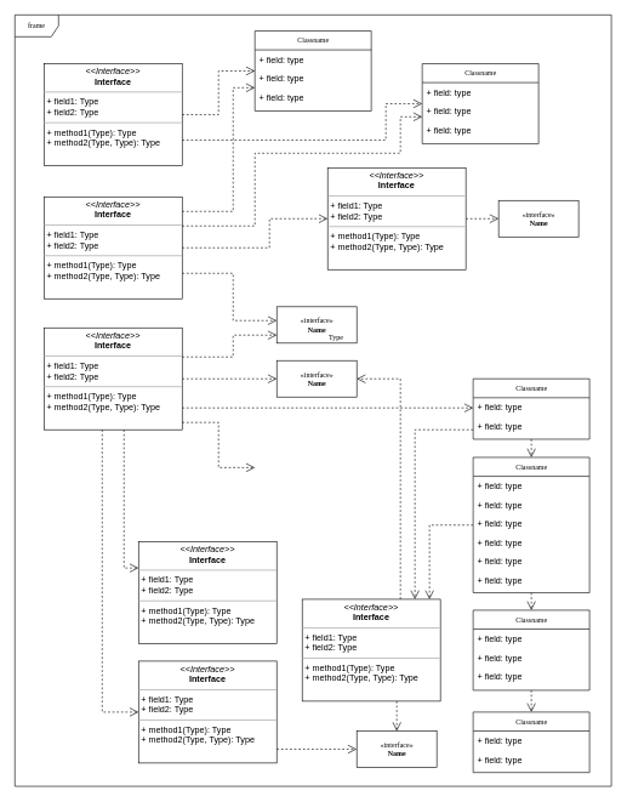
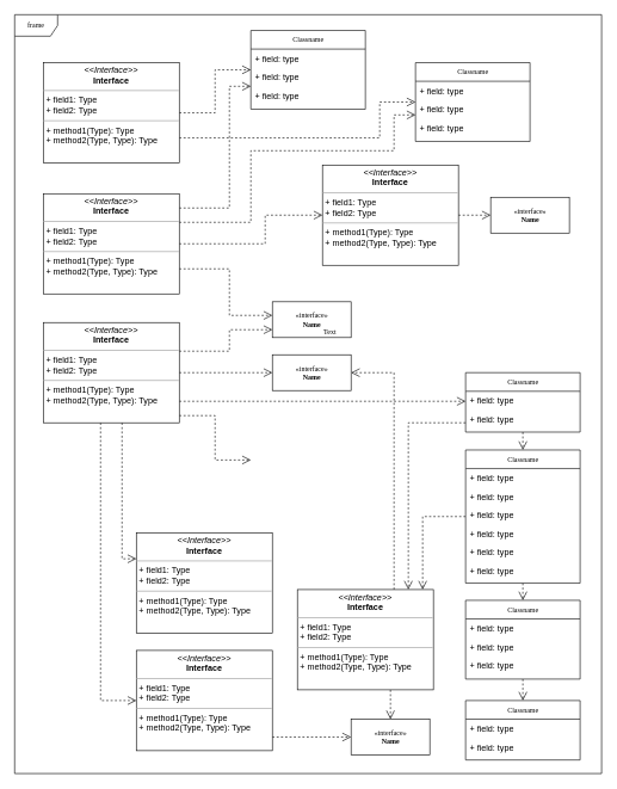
  <mxCell id="0" />
  <mxCell id="1" parent="0" />
  <mxCell id="2" value="frame" style="shape=umlFrame;whiteSpace=wrap;html=1;rounded=0;shadow=0;comic=0;labelBackgroundColor=none;strokeWidth=1;fontFamily=Verdana;fontSize=10;align=center;" parent="1" vertex="1"><mxGeometry x="20" y="20" width="820" height="1060" as="geometry" /></mxCell>
  <mxCell id="3" style="edgeStyle=orthogonalEdgeStyle;rounded=0;html=1;dashed=1;labelBackgroundColor=none;startFill=0;endArrow=open;endFill=0;endSize=10;fontFamily=Verdana;fontSize=10;" parent="1" source="5" target="35" edge="1"><mxGeometry relative="1" as="geometry"><Array as="points"><mxPoint x="590" y="721" /></Array></mxGeometry></mxCell>
  <mxCell id="4" style="edgeStyle=orthogonalEdgeStyle;rounded=0;html=1;dashed=1;labelBackgroundColor=none;startFill=0;endArrow=open;endFill=0;endSize=10;fontFamily=Verdana;fontSize=10;" parent="1" source="5" target="24" edge="1"><mxGeometry relative="1" as="geometry"><Array as="points" /></mxGeometry></mxCell>
  <mxCell id="5" value="Classname" style="swimlane;html=1;fontStyle=0;childLayout=stackLayout;horizontal=1;startSize=26;fillColor=none;horizontalStack=0;resizeParent=1;resizeLast=0;collapsible=1;marginBottom=0;swimlaneFillColor=#ffffff;rounded=0;shadow=0;comic=0;labelBackgroundColor=none;strokeWidth=1;fontFamily=Verdana;fontSize=10;align=center;" parent="1" vertex="1"><mxGeometry x="650" y="628" width="160" height="186" as="geometry" /></mxCell>
  <mxCell id="6" value="+ field: type" style="text;html=1;strokeColor=none;fillColor=none;align=left;verticalAlign=top;spacingLeft=4;spacingRight=4;whiteSpace=wrap;overflow=hidden;rotatable=0;points=[[0,0.5],[1,0.5]];portConstraint=eastwest;" parent="5" vertex="1"><mxGeometry y="26" width="160" height="26" as="geometry" /></mxCell>
  <mxCell id="7" value="+ field: type" style="text;html=1;strokeColor=none;fillColor=none;align=left;verticalAlign=top;spacingLeft=4;spacingRight=4;whiteSpace=wrap;overflow=hidden;rotatable=0;points=[[0,0.5],[1,0.5]];portConstraint=eastwest;" parent="5" vertex="1"><mxGeometry y="52" width="160" height="26" as="geometry" /></mxCell>
  <mxCell id="8" value="+ field: type" style="text;html=1;strokeColor=none;fillColor=none;align=left;verticalAlign=top;spacingLeft=4;spacingRight=4;whiteSpace=wrap;overflow=hidden;rotatable=0;points=[[0,0.5],[1,0.5]];portConstraint=eastwest;" parent="5" vertex="1"><mxGeometry y="78" width="160" height="26" as="geometry" /></mxCell>
  <mxCell id="9" value="+ field: type" style="text;html=1;strokeColor=none;fillColor=none;align=left;verticalAlign=top;spacingLeft=4;spacingRight=4;whiteSpace=wrap;overflow=hidden;rotatable=0;points=[[0,0.5],[1,0.5]];portConstraint=eastwest;" parent="5" vertex="1"><mxGeometry y="104" width="160" height="26" as="geometry" /></mxCell>
  <mxCell id="10" value="+ field: type" style="text;html=1;strokeColor=none;fillColor=none;align=left;verticalAlign=top;spacingLeft=4;spacingRight=4;whiteSpace=wrap;overflow=hidden;rotatable=0;points=[[0,0.5],[1,0.5]];portConstraint=eastwest;" parent="5" vertex="1"><mxGeometry y="130" width="160" height="26" as="geometry" /></mxCell>
  <mxCell id="11" value="+ field: type" style="text;html=1;strokeColor=none;fillColor=none;align=left;verticalAlign=top;spacingLeft=4;spacingRight=4;whiteSpace=wrap;overflow=hidden;rotatable=0;points=[[0,0.5],[1,0.5]];portConstraint=eastwest;" parent="5" vertex="1"><mxGeometry y="156" width="160" height="26" as="geometry" /></mxCell>
  <mxCell id="12" value="Classname" style="swimlane;html=1;fontStyle=0;childLayout=stackLayout;horizontal=1;startSize=26;fillColor=none;horizontalStack=0;resizeParent=1;resizeLast=0;collapsible=1;marginBottom=0;swimlaneFillColor=#ffffff;rounded=0;shadow=0;comic=0;labelBackgroundColor=none;strokeWidth=1;fontFamily=Verdana;fontSize=10;align=center;" parent="1" vertex="1"><mxGeometry x="350" y="42" width="160" height="110" as="geometry" /></mxCell>
  <mxCell id="13" value="+ field: type" style="text;html=1;strokeColor=none;fillColor=none;align=left;verticalAlign=top;spacingLeft=4;spacingRight=4;whiteSpace=wrap;overflow=hidden;rotatable=0;points=[[0,0.5],[1,0.5]];portConstraint=eastwest;" parent="12" vertex="1"><mxGeometry y="26" width="160" height="26" as="geometry" /></mxCell>
  <mxCell id="14" value="+ field: type" style="text;html=1;strokeColor=none;fillColor=none;align=left;verticalAlign=top;spacingLeft=4;spacingRight=4;whiteSpace=wrap;overflow=hidden;rotatable=0;points=[[0,0.5],[1,0.5]];portConstraint=eastwest;" parent="12" vertex="1"><mxGeometry y="52" width="160" height="26" as="geometry" /></mxCell>
  <mxCell id="15" value="+ field: type" style="text;html=1;strokeColor=none;fillColor=none;align=left;verticalAlign=top;spacingLeft=4;spacingRight=4;whiteSpace=wrap;overflow=hidden;rotatable=0;points=[[0,0.5],[1,0.5]];portConstraint=eastwest;" parent="12" vertex="1"><mxGeometry y="78" width="160" height="26" as="geometry" /></mxCell>
  <mxCell id="16" value="Classname" style="swimlane;html=1;fontStyle=0;childLayout=stackLayout;horizontal=1;startSize=26;fillColor=none;horizontalStack=0;resizeParent=1;resizeLast=0;collapsible=1;marginBottom=0;swimlaneFillColor=#ffffff;rounded=0;shadow=0;comic=0;labelBackgroundColor=none;strokeWidth=1;fontFamily=Verdana;fontSize=10;align=center;" parent="1" vertex="1"><mxGeometry x="580" y="87" width="160" height="110" as="geometry" /></mxCell>
  <mxCell id="17" value="+ field: type" style="text;html=1;strokeColor=none;fillColor=none;align=left;verticalAlign=top;spacingLeft=4;spacingRight=4;whiteSpace=wrap;overflow=hidden;rotatable=0;points=[[0,0.5],[1,0.5]];portConstraint=eastwest;" parent="16" vertex="1"><mxGeometry y="26" width="160" height="26" as="geometry" /></mxCell>
  <mxCell id="18" value="+ field: type" style="text;html=1;strokeColor=none;fillColor=none;align=left;verticalAlign=top;spacingLeft=4;spacingRight=4;whiteSpace=wrap;overflow=hidden;rotatable=0;points=[[0,0.5],[1,0.5]];portConstraint=eastwest;" parent="16" vertex="1"><mxGeometry y="52" width="160" height="26" as="geometry" /></mxCell>
  <mxCell id="19" value="+ field: type" style="text;html=1;strokeColor=none;fillColor=none;align=left;verticalAlign=top;spacingLeft=4;spacingRight=4;whiteSpace=wrap;overflow=hidden;rotatable=0;points=[[0,0.5],[1,0.5]];portConstraint=eastwest;" parent="16" vertex="1"><mxGeometry y="78" width="160" height="26" as="geometry" /></mxCell>
  <mxCell id="20" value="Classname" style="swimlane;html=1;fontStyle=0;childLayout=stackLayout;horizontal=1;startSize=26;fillColor=none;horizontalStack=0;resizeParent=1;resizeLast=0;collapsible=1;marginBottom=0;swimlaneFillColor=#ffffff;rounded=0;shadow=0;comic=0;labelBackgroundColor=none;strokeWidth=1;fontFamily=Verdana;fontSize=10;align=center;" parent="1" vertex="1"><mxGeometry x="650" y="978" width="160" height="83" as="geometry" /></mxCell>
  <mxCell id="21" value="+ field: type" style="text;html=1;strokeColor=none;fillColor=none;align=left;verticalAlign=top;spacingLeft=4;spacingRight=4;whiteSpace=wrap;overflow=hidden;rotatable=0;points=[[0,0.5],[1,0.5]];portConstraint=eastwest;" parent="20" vertex="1"><mxGeometry y="26" width="160" height="26" as="geometry" /></mxCell>
  <mxCell id="22" value="+ field: type" style="text;html=1;strokeColor=none;fillColor=none;align=left;verticalAlign=top;spacingLeft=4;spacingRight=4;whiteSpace=wrap;overflow=hidden;rotatable=0;points=[[0,0.5],[1,0.5]];portConstraint=eastwest;" parent="20" vertex="1"><mxGeometry y="52" width="160" height="26" as="geometry" /></mxCell>
  <mxCell id="23" style="edgeStyle=orthogonalEdgeStyle;rounded=0;html=1;dashed=1;labelBackgroundColor=none;startFill=0;endArrow=open;endFill=0;endSize=10;fontFamily=Verdana;fontSize=10;" parent="1" source="24" target="20" edge="1"><mxGeometry relative="1" as="geometry" /></mxCell>
  <mxCell id="24" value="Classname" style="swimlane;html=1;fontStyle=0;childLayout=stackLayout;horizontal=1;startSize=26;fillColor=none;horizontalStack=0;resizeParent=1;resizeLast=0;collapsible=1;marginBottom=0;swimlaneFillColor=#ffffff;rounded=0;shadow=0;comic=0;labelBackgroundColor=none;strokeWidth=1;fontFamily=Verdana;fontSize=10;align=center;" parent="1" vertex="1"><mxGeometry x="650" y="838" width="160" height="110" as="geometry" /></mxCell>
  <mxCell id="25" value="+ field: type" style="text;html=1;strokeColor=none;fillColor=none;align=left;verticalAlign=top;spacingLeft=4;spacingRight=4;whiteSpace=wrap;overflow=hidden;rotatable=0;points=[[0,0.5],[1,0.5]];portConstraint=eastwest;" parent="24" vertex="1"><mxGeometry y="26" width="160" height="26" as="geometry" /></mxCell>
  <mxCell id="26" value="+ field: type" style="text;html=1;strokeColor=none;fillColor=none;align=left;verticalAlign=top;spacingLeft=4;spacingRight=4;whiteSpace=wrap;overflow=hidden;rotatable=0;points=[[0,0.5],[1,0.5]];portConstraint=eastwest;" parent="24" vertex="1"><mxGeometry y="52" width="160" height="26" as="geometry" /></mxCell>
  <mxCell id="27" value="+ field: type" style="text;html=1;strokeColor=none;fillColor=none;align=left;verticalAlign=top;spacingLeft=4;spacingRight=4;whiteSpace=wrap;overflow=hidden;rotatable=0;points=[[0,0.5],[1,0.5]];portConstraint=eastwest;" parent="24" vertex="1"><mxGeometry y="78" width="160" height="26" as="geometry" /></mxCell>
  <mxCell id="28" style="edgeStyle=orthogonalEdgeStyle;rounded=0;html=1;dashed=1;labelBackgroundColor=none;startFill=0;endArrow=open;endFill=0;endSize=10;fontFamily=Verdana;fontSize=10;" parent="1" source="29" target="5" edge="1"><mxGeometry relative="1" as="geometry"><Array as="points" /></mxGeometry></mxCell>
  <mxCell id="29" value="Classname" style="swimlane;html=1;fontStyle=0;childLayout=stackLayout;horizontal=1;startSize=26;fillColor=none;horizontalStack=0;resizeParent=1;resizeLast=0;collapsible=1;marginBottom=0;swimlaneFillColor=#ffffff;rounded=0;shadow=0;comic=0;labelBackgroundColor=none;strokeWidth=1;fontFamily=Verdana;fontSize=10;align=center;" parent="1" vertex="1"><mxGeometry x="650" y="520" width="160" height="83" as="geometry" /></mxCell>
  <mxCell id="30" value="+ field: type" style="text;html=1;strokeColor=none;fillColor=none;align=left;verticalAlign=top;spacingLeft=4;spacingRight=4;whiteSpace=wrap;overflow=hidden;rotatable=0;points=[[0,0.5],[1,0.5]];portConstraint=eastwest;" parent="29" vertex="1"><mxGeometry y="26" width="160" height="26" as="geometry" /></mxCell>
  <mxCell id="31" value="+ field: type" style="text;html=1;strokeColor=none;fillColor=none;align=left;verticalAlign=top;spacingLeft=4;spacingRight=4;whiteSpace=wrap;overflow=hidden;rotatable=0;points=[[0,0.5],[1,0.5]];portConstraint=eastwest;" parent="29" vertex="1"><mxGeometry y="52" width="160" height="26" as="geometry" /></mxCell>
  <mxCell id="32" value="&amp;laquo;interface&amp;raquo;&lt;br&gt;&lt;b&gt;Name&lt;/b&gt;" style="html=1;rounded=0;shadow=0;comic=0;labelBackgroundColor=none;strokeWidth=1;fontFamily=Verdana;fontSize=10;align=center;" parent="1" vertex="1"><mxGeometry x="490" y="1004" width="110" height="50" as="geometry" /></mxCell>
  <mxCell id="33" style="edgeStyle=orthogonalEdgeStyle;rounded=0;html=1;dashed=1;labelBackgroundColor=none;startFill=0;endArrow=open;endFill=0;endSize=10;fontFamily=Verdana;fontSize=10;" parent="1" source="35" target="32" edge="1"><mxGeometry relative="1" as="geometry"><Array as="points"><mxPoint x="545" y="970" /><mxPoint x="545" y="970" /></Array></mxGeometry></mxCell>
  <mxCell id="34" style="edgeStyle=orthogonalEdgeStyle;rounded=0;html=1;dashed=1;labelBackgroundColor=none;startFill=0;endArrow=open;endFill=0;endSize=10;fontFamily=Verdana;fontSize=10;" parent="1" source="35" target="39" edge="1"><mxGeometry relative="1" as="geometry"><Array as="points"><mxPoint x="550" y="520" /></Array></mxGeometry></mxCell>
  <mxCell id="35" value="&lt;p style=&quot;margin:0px;margin-top:4px;text-align:center;&quot;&gt;&lt;i&gt;&amp;lt;&amp;lt;Interface&amp;gt;&amp;gt;&lt;/i&gt;&lt;br/&gt;&lt;b&gt;Interface&lt;/b&gt;&lt;/p&gt;&lt;hr size=&quot;1&quot;/&gt;&lt;p style=&quot;margin:0px;margin-left:4px;&quot;&gt;+ field1: Type&lt;br/&gt;+ field2: Type&lt;/p&gt;&lt;hr size=&quot;1&quot;/&gt;&lt;p style=&quot;margin:0px;margin-left:4px;&quot;&gt;+ method1(Type): Type&lt;br/&gt;+ method2(Type, Type): Type&lt;/p&gt;" style="verticalAlign=top;align=left;overflow=fill;fontSize=12;fontFamily=Helvetica;html=1;rounded=0;shadow=0;comic=0;labelBackgroundColor=none;strokeWidth=1" parent="1" vertex="1"><mxGeometry x="415" y="823" width="190" height="140" as="geometry" /></mxCell>
  <mxCell id="36" style="edgeStyle=orthogonalEdgeStyle;rounded=0;html=1;dashed=1;labelBackgroundColor=none;startFill=0;endArrow=open;endFill=0;endSize=10;fontFamily=Verdana;fontSize=10;" parent="1" source="37" target="32" edge="1"><mxGeometry relative="1" as="geometry"><Array as="points"><mxPoint x="410" y="1029" /><mxPoint x="410" y="1029" /></Array></mxGeometry></mxCell>
  <mxCell id="37" value="&lt;p style=&quot;margin:0px;margin-top:4px;text-align:center;&quot;&gt;&lt;i&gt;&amp;lt;&amp;lt;Interface&amp;gt;&amp;gt;&lt;/i&gt;&lt;br/&gt;&lt;b&gt;Interface&lt;/b&gt;&lt;/p&gt;&lt;hr size=&quot;1&quot;/&gt;&lt;p style=&quot;margin:0px;margin-left:4px;&quot;&gt;+ field1: Type&lt;br/&gt;+ field2: Type&lt;/p&gt;&lt;hr size=&quot;1&quot;/&gt;&lt;p style=&quot;margin:0px;margin-left:4px;&quot;&gt;+ method1(Type): Type&lt;br/&gt;+ method2(Type, Type): Type&lt;/p&gt;" style="verticalAlign=top;align=left;overflow=fill;fontSize=12;fontFamily=Helvetica;html=1;rounded=0;shadow=0;comic=0;labelBackgroundColor=none;strokeWidth=1" parent="1" vertex="1"><mxGeometry x="190" y="908" width="190" height="140" as="geometry" /></mxCell>
  <mxCell id="38" value="&lt;p style=&quot;margin:0px;margin-top:4px;text-align:center;&quot;&gt;&lt;i&gt;&amp;lt;&amp;lt;Interface&amp;gt;&amp;gt;&lt;/i&gt;&lt;br/&gt;&lt;b&gt;Interface&lt;/b&gt;&lt;/p&gt;&lt;hr size=&quot;1&quot;/&gt;&lt;p style=&quot;margin:0px;margin-left:4px;&quot;&gt;+ field1: Type&lt;br/&gt;+ field2: Type&lt;/p&gt;&lt;hr size=&quot;1&quot;/&gt;&lt;p style=&quot;margin:0px;margin-left:4px;&quot;&gt;+ method1(Type): Type&lt;br/&gt;+ method2(Type, Type): Type&lt;/p&gt;" style="verticalAlign=top;align=left;overflow=fill;fontSize=12;fontFamily=Helvetica;html=1;rounded=0;shadow=0;comic=0;labelBackgroundColor=none;strokeWidth=1" parent="1" vertex="1"><mxGeometry x="190" y="744" width="190" height="140" as="geometry" /></mxCell>
  <mxCell id="39" value="&amp;laquo;interface&amp;raquo;&lt;br&gt;&lt;b&gt;Name&lt;/b&gt;" style="html=1;rounded=0;shadow=0;comic=0;labelBackgroundColor=none;strokeWidth=1;fontFamily=Verdana;fontSize=10;align=center;" parent="1" vertex="1"><mxGeometry x="380" y="495" width="110" height="50" as="geometry" /></mxCell>
  <mxCell id="40" value="&amp;laquo;interface&amp;raquo;&lt;br&gt;&lt;b&gt;Name&lt;/b&gt;" style="html=1;rounded=0;shadow=0;comic=0;labelBackgroundColor=none;strokeWidth=1;fontFamily=Verdana;fontSize=10;align=center;" parent="1" vertex="1"><mxGeometry x="380" y="421" width="110" height="50" as="geometry" /></mxCell>
  <mxCell id="41" style="edgeStyle=orthogonalEdgeStyle;rounded=0;html=1;dashed=1;labelBackgroundColor=none;startFill=0;endArrow=open;endFill=0;endSize=10;fontFamily=Verdana;fontSize=10;" parent="1" source="42" target="44" edge="1"><mxGeometry relative="1" as="geometry"><Array as="points" /></mxGeometry></mxCell>
  <mxCell id="42" value="&lt;p style=&quot;margin:0px;margin-top:4px;text-align:center;&quot;&gt;&lt;i&gt;&amp;lt;&amp;lt;Interface&amp;gt;&amp;gt;&lt;/i&gt;&lt;br/&gt;&lt;b&gt;Interface&lt;/b&gt;&lt;/p&gt;&lt;hr size=&quot;1&quot;/&gt;&lt;p style=&quot;margin:0px;margin-left:4px;&quot;&gt;+ field1: Type&lt;br/&gt;+ field2: Type&lt;/p&gt;&lt;hr size=&quot;1&quot;/&gt;&lt;p style=&quot;margin:0px;margin-left:4px;&quot;&gt;+ method1(Type): Type&lt;br/&gt;+ method2(Type, Type): Type&lt;/p&gt;" style="verticalAlign=top;align=left;overflow=fill;fontSize=12;fontFamily=Helvetica;html=1;rounded=0;shadow=0;comic=0;labelBackgroundColor=none;strokeWidth=1" parent="1" vertex="1"><mxGeometry x="450" y="230" width="190" height="140" as="geometry" /></mxCell>
- <mxCell id="43" value="Type" style="text;html=1;resizable=0;points=[];autosize=1;align=left;verticalAlign=top;spacingTop=-4;fontSize=10;fontFamily=Verdana;fontColor=#000000;" parent="1" vertex="1"><mxGeometry x="450" y="454" width="40" height="10" as="geometry" /></mxCell>
+ <mxCell id="43" value="Text" style="text;html=1;resizable=0;points=[];autosize=1;align=left;verticalAlign=top;spacingTop=-4;fontSize=10;fontFamily=Verdana;fontColor=#000000;" parent="1" vertex="1"><mxGeometry x="450" y="454" width="40" height="10" as="geometry" /></mxCell>
  <mxCell id="44" value="&amp;laquo;interface&amp;raquo;&lt;br&gt;&lt;b&gt;Name&lt;/b&gt;" style="html=1;rounded=0;shadow=0;comic=0;labelBackgroundColor=none;strokeWidth=1;fontFamily=Verdana;fontSize=10;align=center;" parent="1" vertex="1"><mxGeometry x="685" y="275" width="110" height="50" as="geometry" /></mxCell>
  <mxCell id="45" style="edgeStyle=orthogonalEdgeStyle;rounded=0;html=1;labelBackgroundColor=none;startFill=0;endArrow=open;endFill=0;endSize=10;fontFamily=Verdana;fontSize=10;dashed=1;" parent="1" source="47" target="12" edge="1"><mxGeometry relative="1" as="geometry" /></mxCell>
  <mxCell id="46" style="edgeStyle=orthogonalEdgeStyle;rounded=0;html=1;exitX=1;exitY=0.75;dashed=1;labelBackgroundColor=none;startFill=0;endArrow=open;endFill=0;endSize=10;fontFamily=Verdana;fontSize=10;" parent="1" source="47" target="16" edge="1"><mxGeometry relative="1" as="geometry"><Array as="points"><mxPoint x="530" y="192" /><mxPoint x="530" y="142" /></Array></mxGeometry></mxCell>
  <mxCell id="47" value="&lt;p style=&quot;margin:0px;margin-top:4px;text-align:center;&quot;&gt;&lt;i&gt;&amp;lt;&amp;lt;Interface&amp;gt;&amp;gt;&lt;/i&gt;&lt;br/&gt;&lt;b&gt;Interface&lt;/b&gt;&lt;/p&gt;&lt;hr size=&quot;1&quot;/&gt;&lt;p style=&quot;margin:0px;margin-left:4px;&quot;&gt;+ field1: Type&lt;br/&gt;+ field2: Type&lt;/p&gt;&lt;hr size=&quot;1&quot;/&gt;&lt;p style=&quot;margin:0px;margin-left:4px;&quot;&gt;+ method1(Type): Type&lt;br/&gt;+ method2(Type, Type): Type&lt;/p&gt;" style="verticalAlign=top;align=left;overflow=fill;fontSize=12;fontFamily=Helvetica;html=1;rounded=0;shadow=0;comic=0;labelBackgroundColor=none;strokeWidth=1" parent="1" vertex="1"><mxGeometry x="60" y="87" width="190" height="140" as="geometry" /></mxCell>
  <mxCell id="48" style="edgeStyle=orthogonalEdgeStyle;rounded=0;html=1;dashed=1;labelBackgroundColor=none;startFill=0;endArrow=open;endFill=0;endSize=10;fontFamily=Verdana;fontSize=10;" parent="1" source="52" target="12" edge="1"><mxGeometry relative="1" as="geometry"><Array as="points"><mxPoint x="320" y="290" /><mxPoint x="320" y="120" /></Array></mxGeometry></mxCell>
  <mxCell id="49" style="edgeStyle=orthogonalEdgeStyle;rounded=0;html=1;dashed=1;labelBackgroundColor=none;startFill=0;endArrow=open;endFill=0;endSize=10;fontFamily=Verdana;fontSize=10;" parent="1" source="52" target="16" edge="1"><mxGeometry relative="1" as="geometry"><Array as="points"><mxPoint x="350" y="310" /><mxPoint x="350" y="210" /><mxPoint x="550" y="210" /><mxPoint x="550" y="160" /></Array></mxGeometry></mxCell>
  <mxCell id="50" style="edgeStyle=orthogonalEdgeStyle;rounded=0;html=1;dashed=1;labelBackgroundColor=none;startFill=0;endArrow=open;endFill=0;endSize=10;fontFamily=Verdana;fontSize=10;" parent="1" source="52" target="42" edge="1"><mxGeometry relative="1" as="geometry"><Array as="points"><mxPoint x="370" y="340" /><mxPoint x="370" y="300" /></Array></mxGeometry></mxCell>
  <mxCell id="51" style="edgeStyle=orthogonalEdgeStyle;rounded=0;html=1;exitX=1;exitY=0.75;dashed=1;labelBackgroundColor=none;startFill=0;endArrow=open;endFill=0;endSize=10;fontFamily=Verdana;fontSize=10;" parent="1" source="52" target="40" edge="1"><mxGeometry relative="1" as="geometry"><Array as="points"><mxPoint x="320" y="375" /><mxPoint x="320" y="440" /></Array></mxGeometry></mxCell>
  <mxCell id="52" value="&lt;p style=&quot;margin:0px;margin-top:4px;text-align:center;&quot;&gt;&lt;i&gt;&amp;lt;&amp;lt;Interface&amp;gt;&amp;gt;&lt;/i&gt;&lt;br/&gt;&lt;b&gt;Interface&lt;/b&gt;&lt;/p&gt;&lt;hr size=&quot;1&quot;/&gt;&lt;p style=&quot;margin:0px;margin-left:4px;&quot;&gt;+ field1: Type&lt;br/&gt;+ field2: Type&lt;/p&gt;&lt;hr size=&quot;1&quot;/&gt;&lt;p style=&quot;margin:0px;margin-left:4px;&quot;&gt;+ method1(Type): Type&lt;br/&gt;+ method2(Type, Type): Type&lt;/p&gt;" style="verticalAlign=top;align=left;overflow=fill;fontSize=12;fontFamily=Helvetica;html=1;rounded=0;shadow=0;comic=0;labelBackgroundColor=none;strokeWidth=1" parent="1" vertex="1"><mxGeometry x="60" y="270" width="190" height="140" as="geometry" /></mxCell>
  <mxCell id="53" style="edgeStyle=orthogonalEdgeStyle;rounded=0;html=1;dashed=1;labelBackgroundColor=none;startFill=0;endArrow=open;endFill=0;endSize=10;fontFamily=Verdana;fontSize=10;" parent="1" source="59" target="40" edge="1"><mxGeometry relative="1" as="geometry"><Array as="points"><mxPoint x="320" y="490" /><mxPoint x="320" y="460" /></Array></mxGeometry></mxCell>
  <mxCell id="54" style="edgeStyle=orthogonalEdgeStyle;rounded=0;html=1;dashed=1;labelBackgroundColor=none;startFill=0;endArrow=open;endFill=0;endSize=10;fontFamily=Verdana;fontSize=10;" parent="1" source="59" target="39" edge="1"><mxGeometry relative="1" as="geometry" /></mxCell>
  <mxCell id="55" style="edgeStyle=orthogonalEdgeStyle;rounded=0;html=1;dashed=1;labelBackgroundColor=none;startFill=0;endArrow=open;endFill=0;endSize=10;fontFamily=Verdana;fontSize=10;" parent="1" source="59" edge="1"><mxGeometry relative="1" as="geometry"><Array as="points"><mxPoint x="300" y="580" /><mxPoint x="300" y="642" /></Array><mxPoint x="350" y="642" as="targetPoint" /></mxGeometry></mxCell>
  <mxCell id="56" style="edgeStyle=orthogonalEdgeStyle;rounded=0;html=1;dashed=1;labelBackgroundColor=none;startFill=0;endArrow=open;endFill=0;endSize=10;fontFamily=Verdana;fontSize=10;" parent="1" source="59" target="29" edge="1"><mxGeometry relative="1" as="geometry"><Array as="points"><mxPoint x="350" y="560" /><mxPoint x="350" y="560" /></Array></mxGeometry></mxCell>
  <mxCell id="57" style="edgeStyle=orthogonalEdgeStyle;rounded=0;html=1;dashed=1;labelBackgroundColor=none;startFill=0;endArrow=open;endFill=0;endSize=10;fontFamily=Verdana;fontSize=10;" parent="1" source="59" target="38" edge="1"><mxGeometry relative="1" as="geometry"><Array as="points"><mxPoint x="170" y="780" /></Array></mxGeometry></mxCell>
  <mxCell id="58" style="edgeStyle=orthogonalEdgeStyle;rounded=0;html=1;dashed=1;labelBackgroundColor=none;startFill=0;endArrow=open;endFill=0;endSize=10;fontFamily=Verdana;fontSize=10;" parent="1" source="59" target="37" edge="1"><mxGeometry relative="1" as="geometry"><Array as="points"><mxPoint x="140" y="978" /></Array></mxGeometry></mxCell>
  <mxCell id="59" value="&lt;p style=&quot;margin:0px;margin-top:4px;text-align:center;&quot;&gt;&lt;i&gt;&amp;lt;&amp;lt;Interface&amp;gt;&amp;gt;&lt;/i&gt;&lt;br/&gt;&lt;b&gt;Interface&lt;/b&gt;&lt;/p&gt;&lt;hr size=&quot;1&quot;/&gt;&lt;p style=&quot;margin:0px;margin-left:4px;&quot;&gt;+ field1: Type&lt;br/&gt;+ field2: Type&lt;/p&gt;&lt;hr size=&quot;1&quot;/&gt;&lt;p style=&quot;margin:0px;margin-left:4px;&quot;&gt;+ method1(Type): Type&lt;br/&gt;+ method2(Type, Type): Type&lt;/p&gt;" style="verticalAlign=top;align=left;overflow=fill;fontSize=12;fontFamily=Helvetica;html=1;rounded=0;shadow=0;comic=0;labelBackgroundColor=none;strokeWidth=1" parent="1" vertex="1"><mxGeometry x="60" y="450" width="190" height="140" as="geometry" /></mxCell>
  <mxCell id="60" style="edgeStyle=orthogonalEdgeStyle;rounded=0;html=1;dashed=1;labelBackgroundColor=none;startFill=0;endArrow=open;endFill=0;endSize=10;fontFamily=Verdana;fontSize=10;" parent="1" source="29" target="35" edge="1"><mxGeometry relative="1" as="geometry"><Array as="points"><mxPoint x="570" y="590" /></Array></mxGeometry></mxCell>
